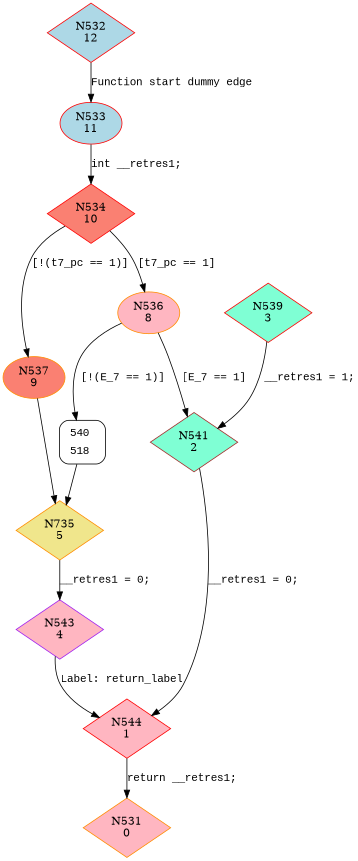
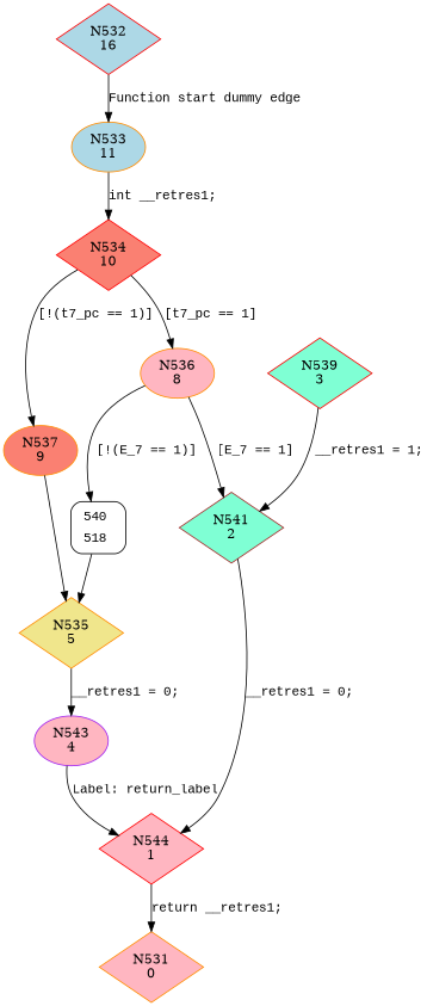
  digraph {
    node [color=red fillcolor=lightpink shape=diamond style=filled]
    edge [fontname="Courier New"]
-   n1 [fillcolor=lightblue label="N532\n12"]
-   n2 [fillcolor=lightblue label="N533\n11" shape=ellipse]
+   n1 [fillcolor=lightblue label="N532\n16"]
+   n2 [color=darkorange fillcolor=lightblue label="N533\n11" shape=ellipse]
    n3 [fillcolor=salmon label="N534\n10"]
    n4 [color=darkorange label="N536\n8" shape=ellipse]
    n5 [color=darkorange fillcolor=salmon label="N537\n9" shape=ellipse]
    n6 [fillcolor=white fontname="Courier New" label=<<table border="0" cellborder="0" cellpadding="3" bgcolor="white"><tr><td align="right">540</td><td align="left"></td></tr><tr><td align="right">518</td><td align="left"></td></tr></table>> penwidth=1 shape=Mrecord style="filled,bold" color=""]
    n7 [color=brown fillcolor=aquamarine label="N541\n2"]
-   n8 [color=darkorange fillcolor=khaki label="N735\n5"]
+   n8 [color=darkorange fillcolor=khaki label="N535\n5"]
    n9 [fillcolor=aquamarine label="N539\n3"]
-   n10 [color=purple label="N543\n4"]
+   n10 [color=purple label="N543\n4" shape=ellipse]
    n11 [label="N544\n1"]
    n12 [color=darkorange label="N531\n0"]
    n1 -> n2 [label="Function start dummy edge"]
    n2 -> n3 [label="int __retres1;"]
    n3 -> n4 [label="[t7_pc == 1]"]
    n3 -> n5 [label="[!(t7_pc == 1)]"]
    n4 -> n6 [label="[!(E_7 == 1)]"]
    n4 -> n7 [label="[E_7 == 1]"]
    n5 -> n8
    n6 -> n8 [fontname=""]
    n7 -> n11 [label="__retres1 = 0;"]
    n8 -> n10 [label="__retres1 = 0;"]
    n9 -> n7 [label="__retres1 = 1;"]
    n10 -> n11 [label="Label: return_label"]
    n11 -> n12 [label="return __retres1;"]
  }
